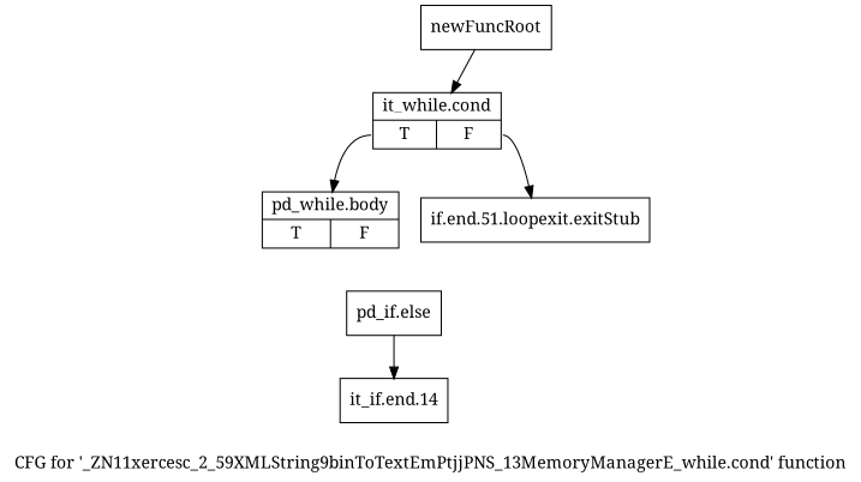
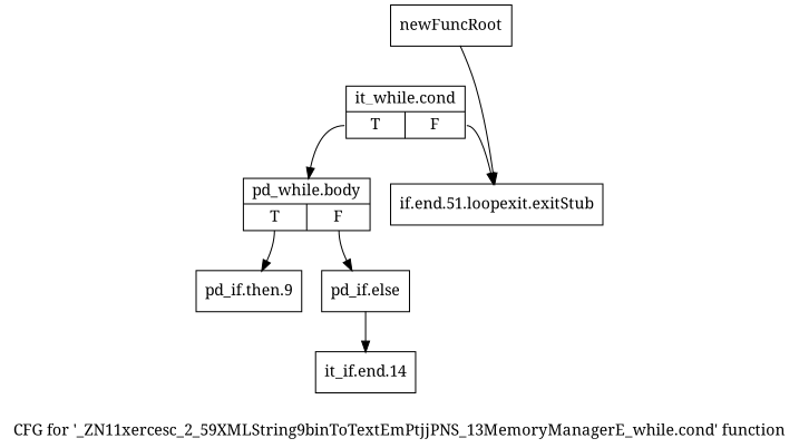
  digraph {
    fontname="Noto Serif"
    label="CFG for '_ZN11xercesc_2_59XMLString9binToTextEmPtjjPNS_13MemoryManagerE_while.cond' function"
    node [fontname="Noto Serif" shape=record]
    edge [fontname="Noto Serif"]
    n1 [label="{newFuncRoot}"]
    n2 [label="{it_while.cond|{<s0>T|<s1>F}}"]
    n3 [label="{if.end.51.loopexit.exitStub}"]
    n4 [label="{pd_while.body|{<s0>T|<s1>F}}"]
+   n5 [label="{pd_if.then.9}"]
    n6 [label="{pd_if.else}"]
    n7 [label="{it_if.end.14}"]
-   n1 -> n2
+   n1 -> n3
    n2 -> n3 [tailport=s1]
    n2 -> n4 [tailport=s0]
+   n4 -> n5 [tailport=s0]
+   n4 -> n6 [tailport=s1]
    n6 -> n7
  }
